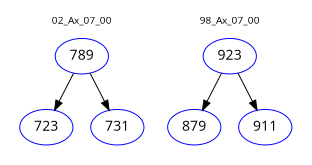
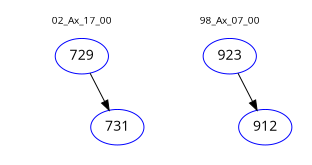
  digraph {
    fontname="Open Sans"
    node [color=blue fontname="Open Sans"]
    edge [color=black fontname="Open Sans"]
-   n1 [label=789]
-   n2 [label=723]
+   n1 [label=729]
    n3 [label=731]
    n4 [label=923]
-   n5 [label=879]
-   n6 [label=911]
+   n6 [label=912]
    subgraph cluster_1 {
      color=white
      fontsize=10
-     label="02_Ax_07_00"
+     label="02_Ax_17_00"
      n1
-     n2
      n3
    }
    subgraph cluster_2 {
      color=white
      fontsize=10
      label="98_Ax_07_00"
      n4
-     n5
      n6
    }
-   n1 -> n2
    n1 -> n3
-   n4 -> n5
    n4 -> n6
  }
